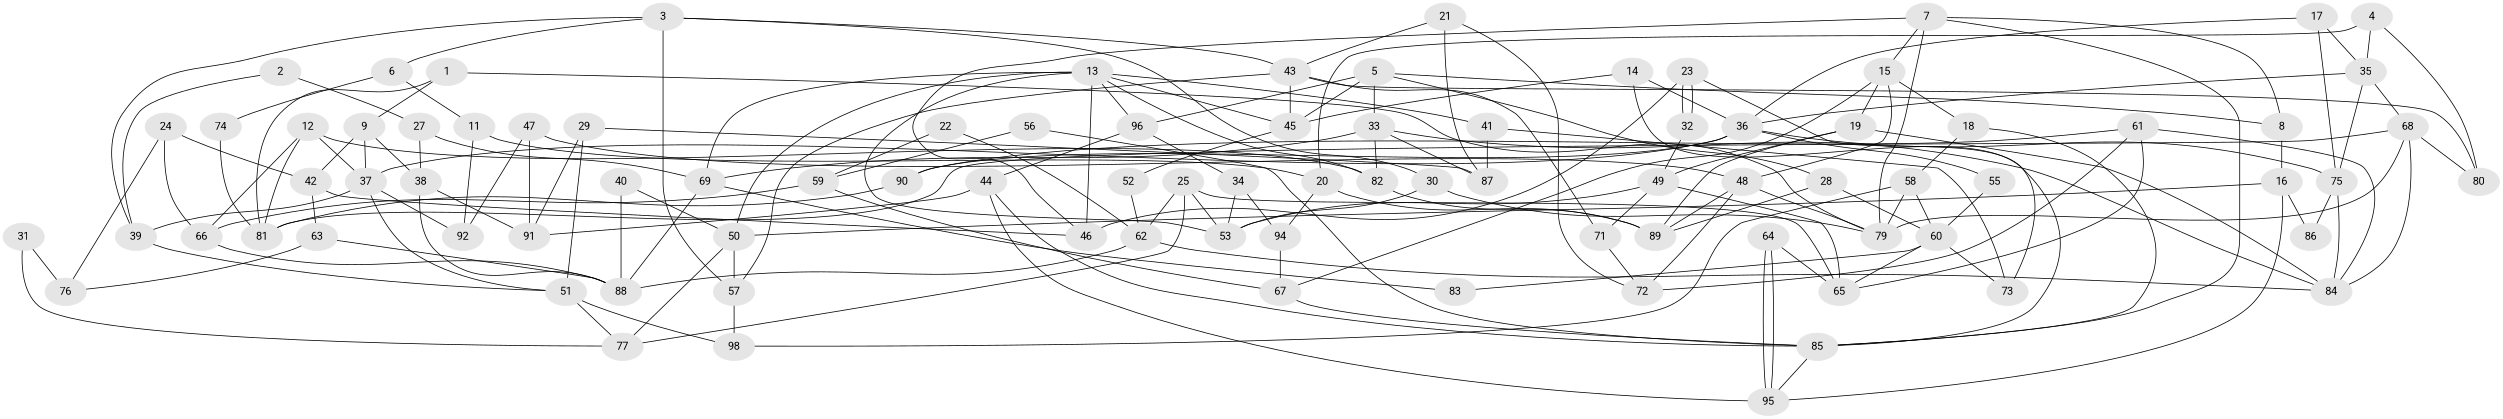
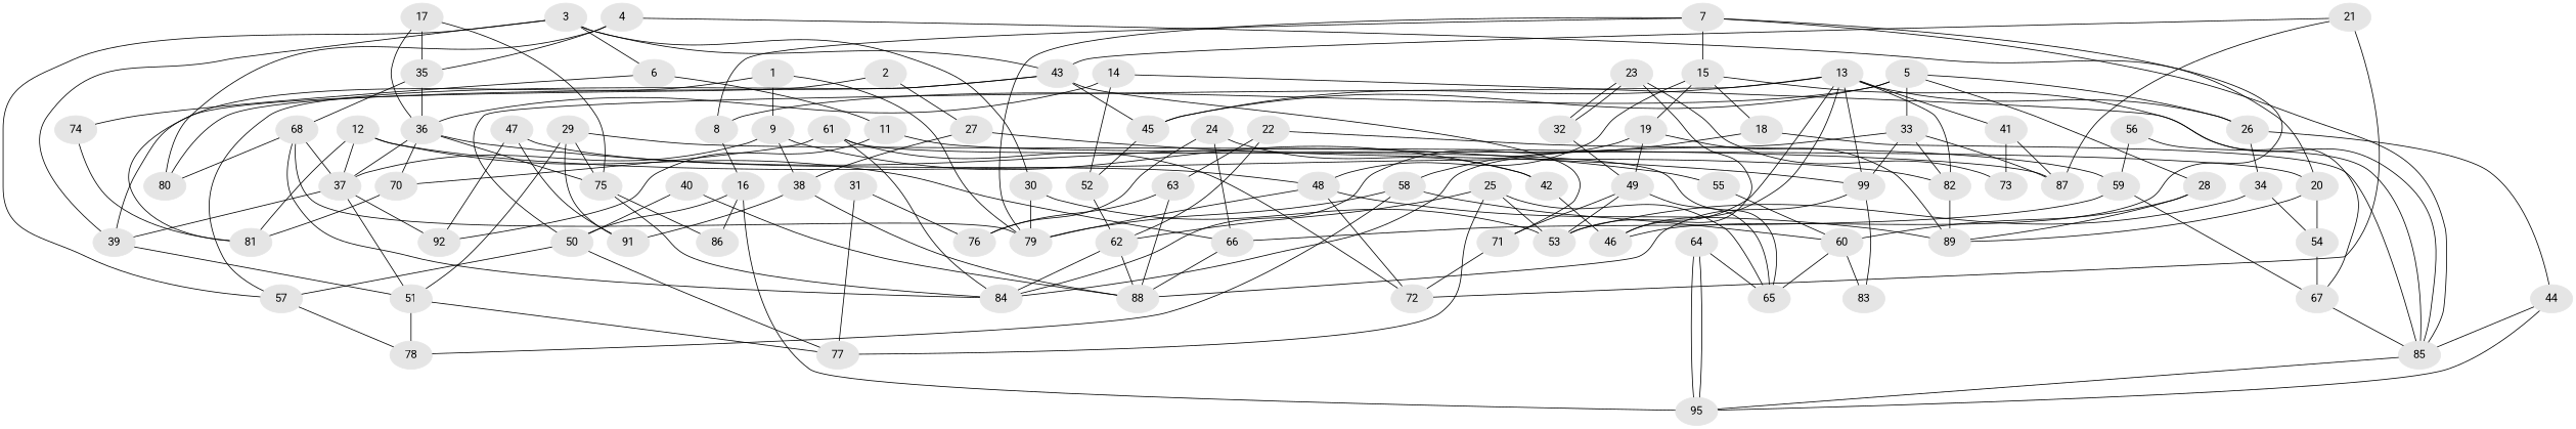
  graph {
    fontname=Roboto
    node [color=gray90 fontname=Roboto style=filled]
    edge [fontname=Roboto]
    1
    9
    79
    81
    37
    38
    42
    2
    27
    39
-   69
+   69 [label=99]
    51
    3
    6
    30
    43
    57
    11
    74
    53
    80
    45
    71
-   78 [label=98]
+   78
    4
    20
    35
    89
-   54 [label=94]
+   54
    36
    68
    5
    8
-   26 [label=96]
+   26
    28
    33
    16
    34
    44
    60
    82
    84
    87
    52
    92
    7
    15
    46
    85
    18
    19
    48
    67
    n54 [label=95]
    50
    86
    91
    88
    63
    12
    66
    13
    41
    73
    77
    83
    14
    75
    55
-   70 [label=90]
+   70
    62
    58
    49
    72
    17
    65
    21
    22
    59
    23
    32
    24
    76
    25
    29
    31
    40
    47
    56
    61
    64
    1 -- 9
    1 -- 79
    1 -- 81
    9 -- 37
    9 -- 38
    9 -- 42
    37 -- 39
    37 -- 51
    37 -- 92
    38 -- 91
    38 -- 88
    42 -- 46
-   42 -- 63
+   22 -- 63
    2 -- 27
    2 -- 39
    27 -- 38
    27 -- 69
    39 -- 51
    69 -- 88
    69 -- 83
    51 -- 78
    51 -- 77
    3 -- 39
    3 -- 6
    3 -- 30
    3 -- 43
    3 -- 57
    6 -- 11
    6 -- 74
    30 -- 79
    30 -- 53
    43 -- 57
    43 -- 80
    43 -- 45
    43 -- 71
    57 -- 78
    11 -- 20
    11 -- 92
    74 -- 81
    45 -- 52
    71 -- 72
    4 -- 80
    4 -- 20
    4 -- 35
    20 -- 89
    20 -- 54
    35 -- 36
    35 -- 68
    54 -- 67
    36 -- 37
    36 -- 75
    36 -- 55
    36 -- 70
    68 -- 79
-   68 -- 81
+   68 -- 37
    68 -- 80
    68 -- 84
    5 -- 45
    5 -- 8
    5 -- 26
    5 -- 28
    5 -- 33
    8 -- 16
    26 -- 34
    26 -- 44
    28 -- 89
    28 -- 60
    33 -- 69
    33 -- 82
    33 -- 84
    33 -- 87
    16 -- n54
    16 -- 50
    16 -- 86
    34 -- 53
    34 -- 54
    44 -- 85
    44 -- n54
-   44 -- 91
-   60 -- 73
    60 -- 83
    60 -- 65
    82 -- 89
    52 -- 62
    7 -- 79
    7 -- 8
    7 -- 15
    7 -- 46
    7 -- 85
    15 -- 18
    15 -- 19
    15 -- 48
    15 -- 67
    85 -- n54
    18 -- 85
    18 -- 58
    19 -- 89
    19 -- 84
    19 -- 49
    48 -- 79
    48 -- 89
    48 -- 72
    67 -- 85
    50 -- 57
    50 -- 77
    63 -- 88
    63 -- 76
    12 -- 81
    12 -- 37
    12 -- 82
    12 -- 66
    66 -- 88
    13 -- 69
    13 -- 53
    13 -- 45
    13 -- 26
    13 -- 82
    13 -- 46
    13 -- 50
    13 -- 41
    41 -- 87
    41 -- 73
    14 -- 36
-   14 -- 45
+   14 -- 52
    14 -- 85
    75 -- 84
    75 -- 86
    55 -- 60
    70 -- 81
    62 -- 84
    62 -- 88
    58 -- 79
    58 -- 78
    58 -- 60
    49 -- 53
    49 -- 71
    49 -- 65
    17 -- 35
    17 -- 36
    17 -- 75
    21 -- 43
    21 -- 87
    21 -- 72
    22 -- 62
    22 -- 59
    59 -- 67
    59 -- 66
    23 -- 46
    23 -- 73
    23 -- 32
    23 -- 32
    32 -- 49
    24 -- 42
    24 -- 66
    24 -- 76
    25 -- 53
    25 -- 77
    25 -- 62
    25 -- 65
    29 -- 51
    29 -- 87
    29 -- 91
-   35 -- 75
+   29 -- 75
    31 -- 77
    31 -- 76
    40 -- 50
    40 -- 88
    47 -- 92
    47 -- 48
    47 -- 91
    56 -- 85
    56 -- 59
    61 -- 84
    61 -- 70
    61 -- 72
    61 -- 65
    64 -- n54
    64 -- n54
    64 -- 65
  }
